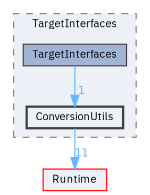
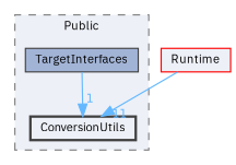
  digraph {
    compound=true
    fontname="IBM Plex Sans"
    node [color=grey25 fillcolor="#edf0f7" fontname="IBM Plex Sans" fontsize=10 shape=box style=filled]
    edge [color=steelblue1 fontcolor=steelblue1 fontname="IBM Plex Sans" fontsize=10 labeldistance=1.5 labelfontname=Helvetica labelfontsize=10]
    n1 [fillcolor="#a2b4d6" height=0.2 label=TargetInterfaces width=0.4]
    n2 [height=0.2 label=ConversionUtils style="filled,bold" width=0.4]
    n3 [color=red height=0.2 label=Runtime width=0.4]
    subgraph cluster_1 {
      bgcolor="#edf0f7"
      fontsize=10
-     label=TargetInterfaces
+     label=Public
      pencolor=grey50
      style="filled,dashed"
      n1
      n2
    }
    n1 -> n2 [headlabel=1]
-   n2 -> n3 [headlabel=11]
+   n3 -> n2 [headlabel=11]
  }
